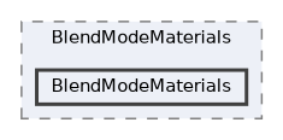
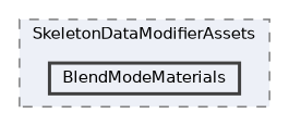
  digraph {
    compound=true
    n1 [color=grey25 fillcolor="#edf0f7" fontname=Helvetica fontsize=10 height=0.2 label=BlendModeMaterials shape=box style="filled,bold" width=0.4]
    subgraph cluster_1 {
      bgcolor="#edf0f7"
      fontname=Helvetica
      fontsize=10
-     label=BlendModeMaterials
+     label=SkeletonDataModifierAssets
      pencolor=grey50
      style="filled,dashed"
      n1
    }
  }
